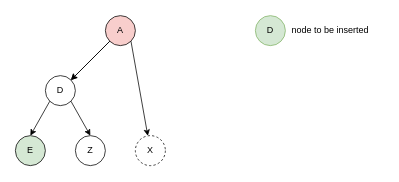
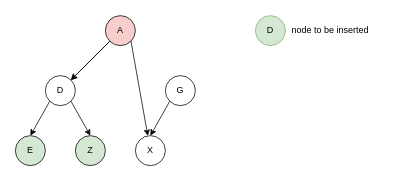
  <mxCell id="0" />
  <mxCell id="1" parent="0" />
  <mxCell id="2" value="A" style="ellipse;whiteSpace=wrap;html=1;aspect=fixed;fillColor=#f8cecc;" vertex="1" parent="1"><mxGeometry x="140" y="20" width="40" height="40" as="geometry" /></mxCell>
  <mxCell id="3" value="D" style="ellipse;whiteSpace=wrap;html=1;aspect=fixed;" vertex="1" parent="1"><mxGeometry x="60" y="100" width="40" height="40" as="geometry" /></mxCell>
+ <mxCell id="4" value="G" style="ellipse;whiteSpace=wrap;html=1;aspect=fixed;" vertex="1" parent="1"><mxGeometry x="220" y="100" width="40" height="40" as="geometry" /></mxCell>
  <mxCell id="5" value="E" style="ellipse;whiteSpace=wrap;html=1;aspect=fixed;fillColor=#d5e8d4;" vertex="1" parent="1"><mxGeometry x="20" y="180" width="40" height="40" as="geometry" /></mxCell>
- <mxCell id="6" value="Z" style="ellipse;whiteSpace=wrap;html=1;aspect=fixed;" vertex="1" parent="1"><mxGeometry x="100" y="180" width="40" height="40" as="geometry" /></mxCell>
- <mxCell id="7" value="X" style="ellipse;whiteSpace=wrap;html=1;aspect=fixed;dashed=1;" vertex="1" parent="1"><mxGeometry x="180" y="180" width="40" height="40" as="geometry" /></mxCell>
+ <mxCell id="6" value="Z" style="ellipse;whiteSpace=wrap;html=1;aspect=fixed;fillColor=#d5e8d4;" vertex="1" parent="1"><mxGeometry x="100" y="180" width="40" height="40" as="geometry" /></mxCell>
+ <mxCell id="7" value="X" style="ellipse;whiteSpace=wrap;html=1;aspect=fixed;" vertex="1" parent="1"><mxGeometry x="180" y="180" width="40" height="40" as="geometry" /></mxCell>
  <mxCell id="8" value="D" style="ellipse;whiteSpace=wrap;html=1;aspect=fixed;fillColor=#d5e8d4;strokeColor=#82b366;" vertex="1" parent="1"><mxGeometry x="340" y="20" width="40" height="40" as="geometry" /></mxCell>
  <mxCell id="9" value="" style="endArrow=classic;html=1;exitX=0;exitY=1;exitDx=0;exitDy=0;entryX=1;entryY=0;entryDx=0;entryDy=0;" edge="1" parent="1" source="2" target="3"><mxGeometry width="50" height="50" relative="1" as="geometry"><mxPoint x="150" y="190" as="sourcePoint" /><mxPoint x="200" y="140" as="targetPoint" /></mxGeometry></mxCell>
  <mxCell id="10" value="" style="endArrow=classic;html=1;exitX=1;exitY=1;exitDx=0;exitDy=0;" edge="1" parent="1" source="2" target="7"><mxGeometry width="50" height="50" relative="1" as="geometry"><mxPoint x="150" y="190" as="sourcePoint" /><mxPoint x="200" y="140" as="targetPoint" /></mxGeometry></mxCell>
  <mxCell id="11" value="" style="endArrow=classic;html=1;exitX=0;exitY=1;exitDx=0;exitDy=0;entryX=1;entryY=0;entryDx=0;entryDy=0;" edge="1" parent="1"><mxGeometry width="50" height="50" relative="1" as="geometry"><mxPoint x="145.858" y="54.142" as="sourcePoint" /><mxPoint x="94.142" y="105.858" as="targetPoint" /></mxGeometry></mxCell>
  <mxCell id="12" value="" style="endArrow=classic;html=1;exitX=0;exitY=1;exitDx=0;exitDy=0;entryX=0.5;entryY=0;entryDx=0;entryDy=0;" edge="1" parent="1" source="3" target="5"><mxGeometry width="50" height="50" relative="1" as="geometry"><mxPoint x="155.858" y="64.142" as="sourcePoint" /><mxPoint x="104.142" y="115.858" as="targetPoint" /></mxGeometry></mxCell>
  <mxCell id="13" value="" style="endArrow=classic;html=1;exitX=1;exitY=1;exitDx=0;exitDy=0;entryX=0.5;entryY=0;entryDx=0;entryDy=0;" edge="1" parent="1" source="3" target="6"><mxGeometry width="50" height="50" relative="1" as="geometry"><mxPoint x="165.858" y="74.142" as="sourcePoint" /><mxPoint x="114.142" y="125.858" as="targetPoint" /></mxGeometry></mxCell>
+ <mxCell id="14" value="" style="endArrow=classic;html=1;exitX=0;exitY=1;exitDx=0;exitDy=0;entryX=0.5;entryY=0;entryDx=0;entryDy=0;" edge="1" parent="1" source="4" target="7"><mxGeometry width="50" height="50" relative="1" as="geometry"><mxPoint x="175.858" y="84.142" as="sourcePoint" /><mxPoint x="200" y="134" as="targetPoint" /></mxGeometry></mxCell>
  <mxCell id="15" value="node to be inserted" style="text;html=1;strokeColor=none;fillColor=none;align=center;verticalAlign=middle;whiteSpace=wrap;rounded=0;" vertex="1" parent="1"><mxGeometry x="370" y="30" width="140" height="20" as="geometry" /></mxCell>
